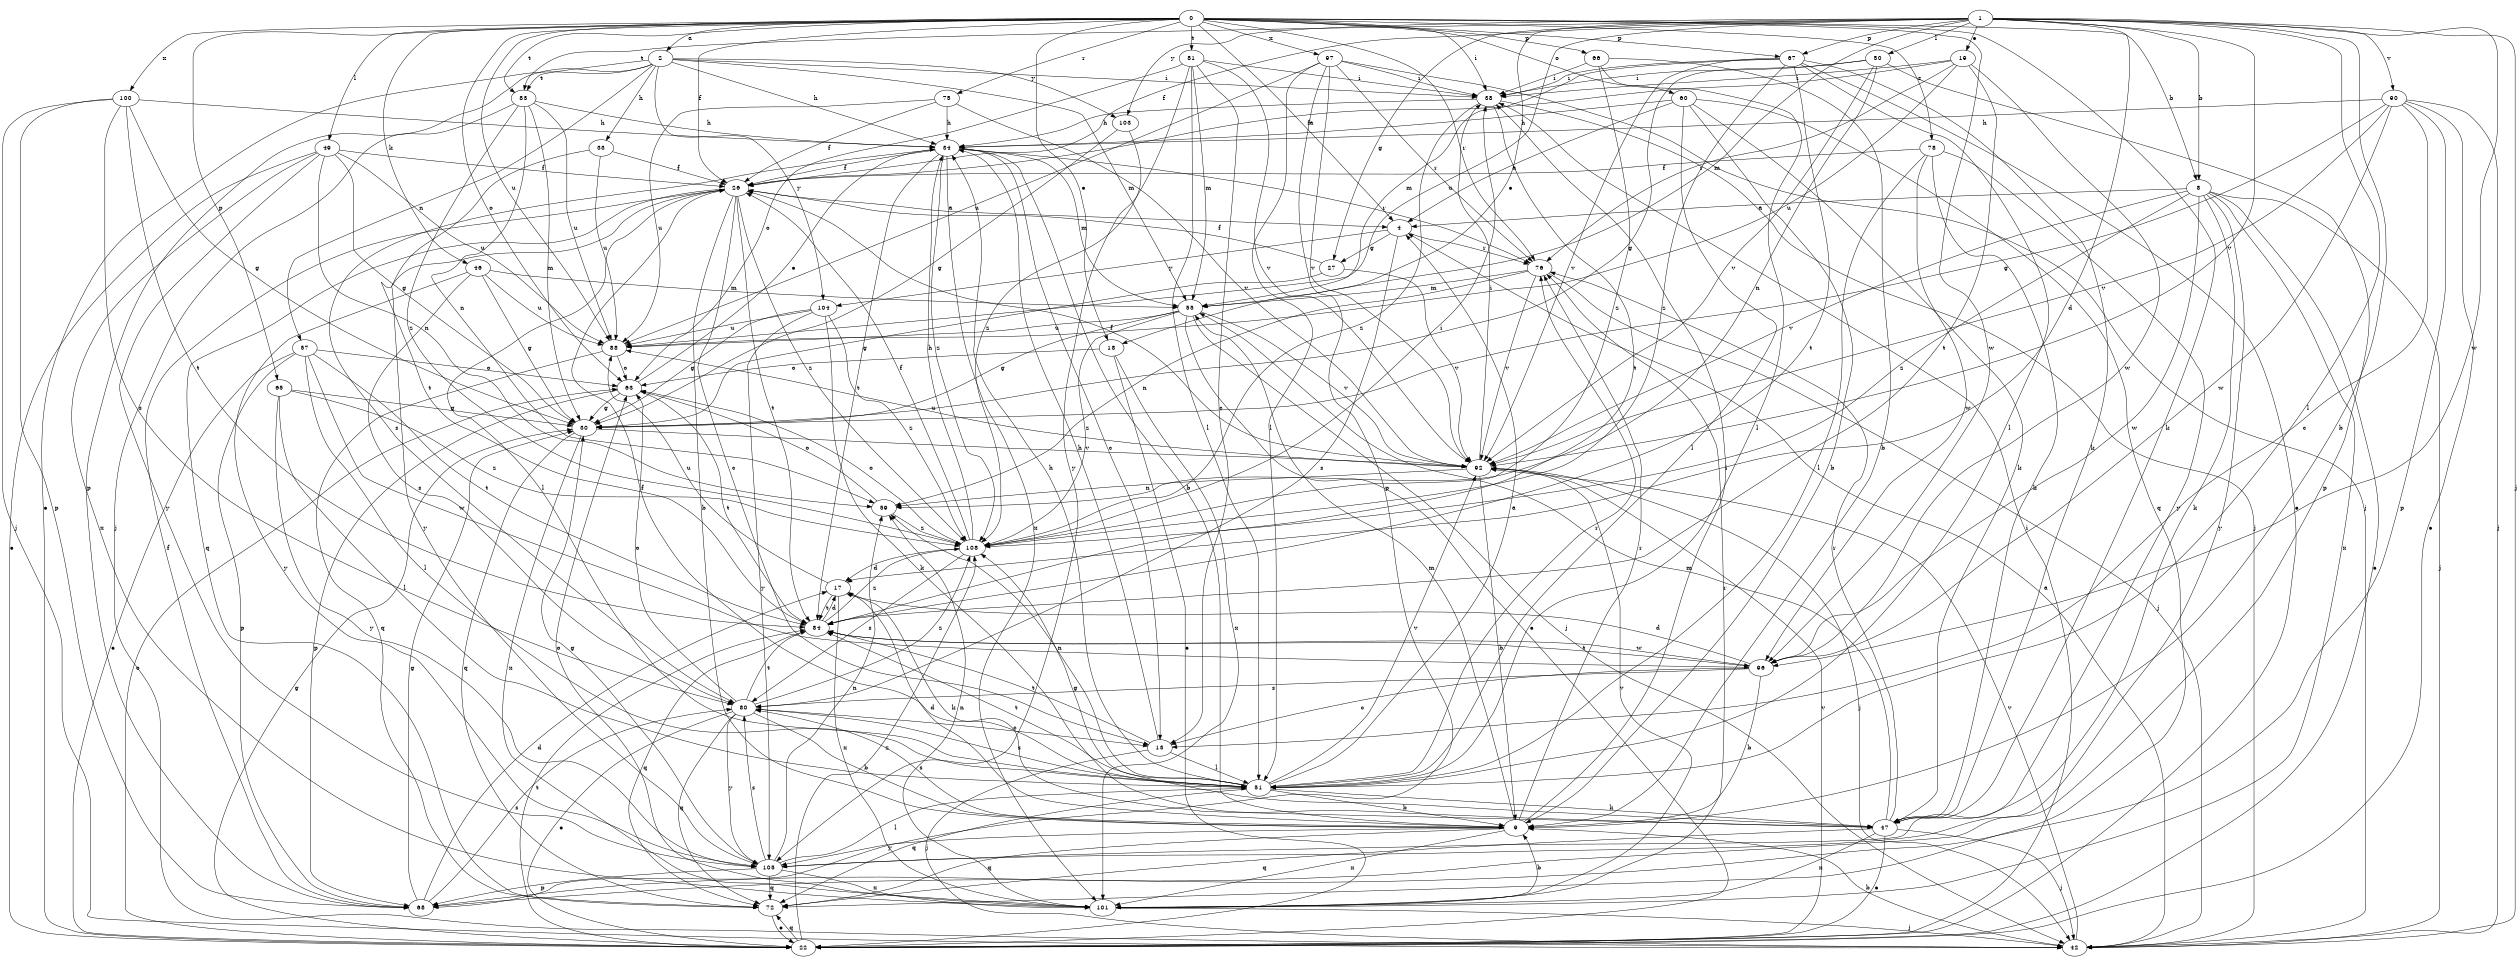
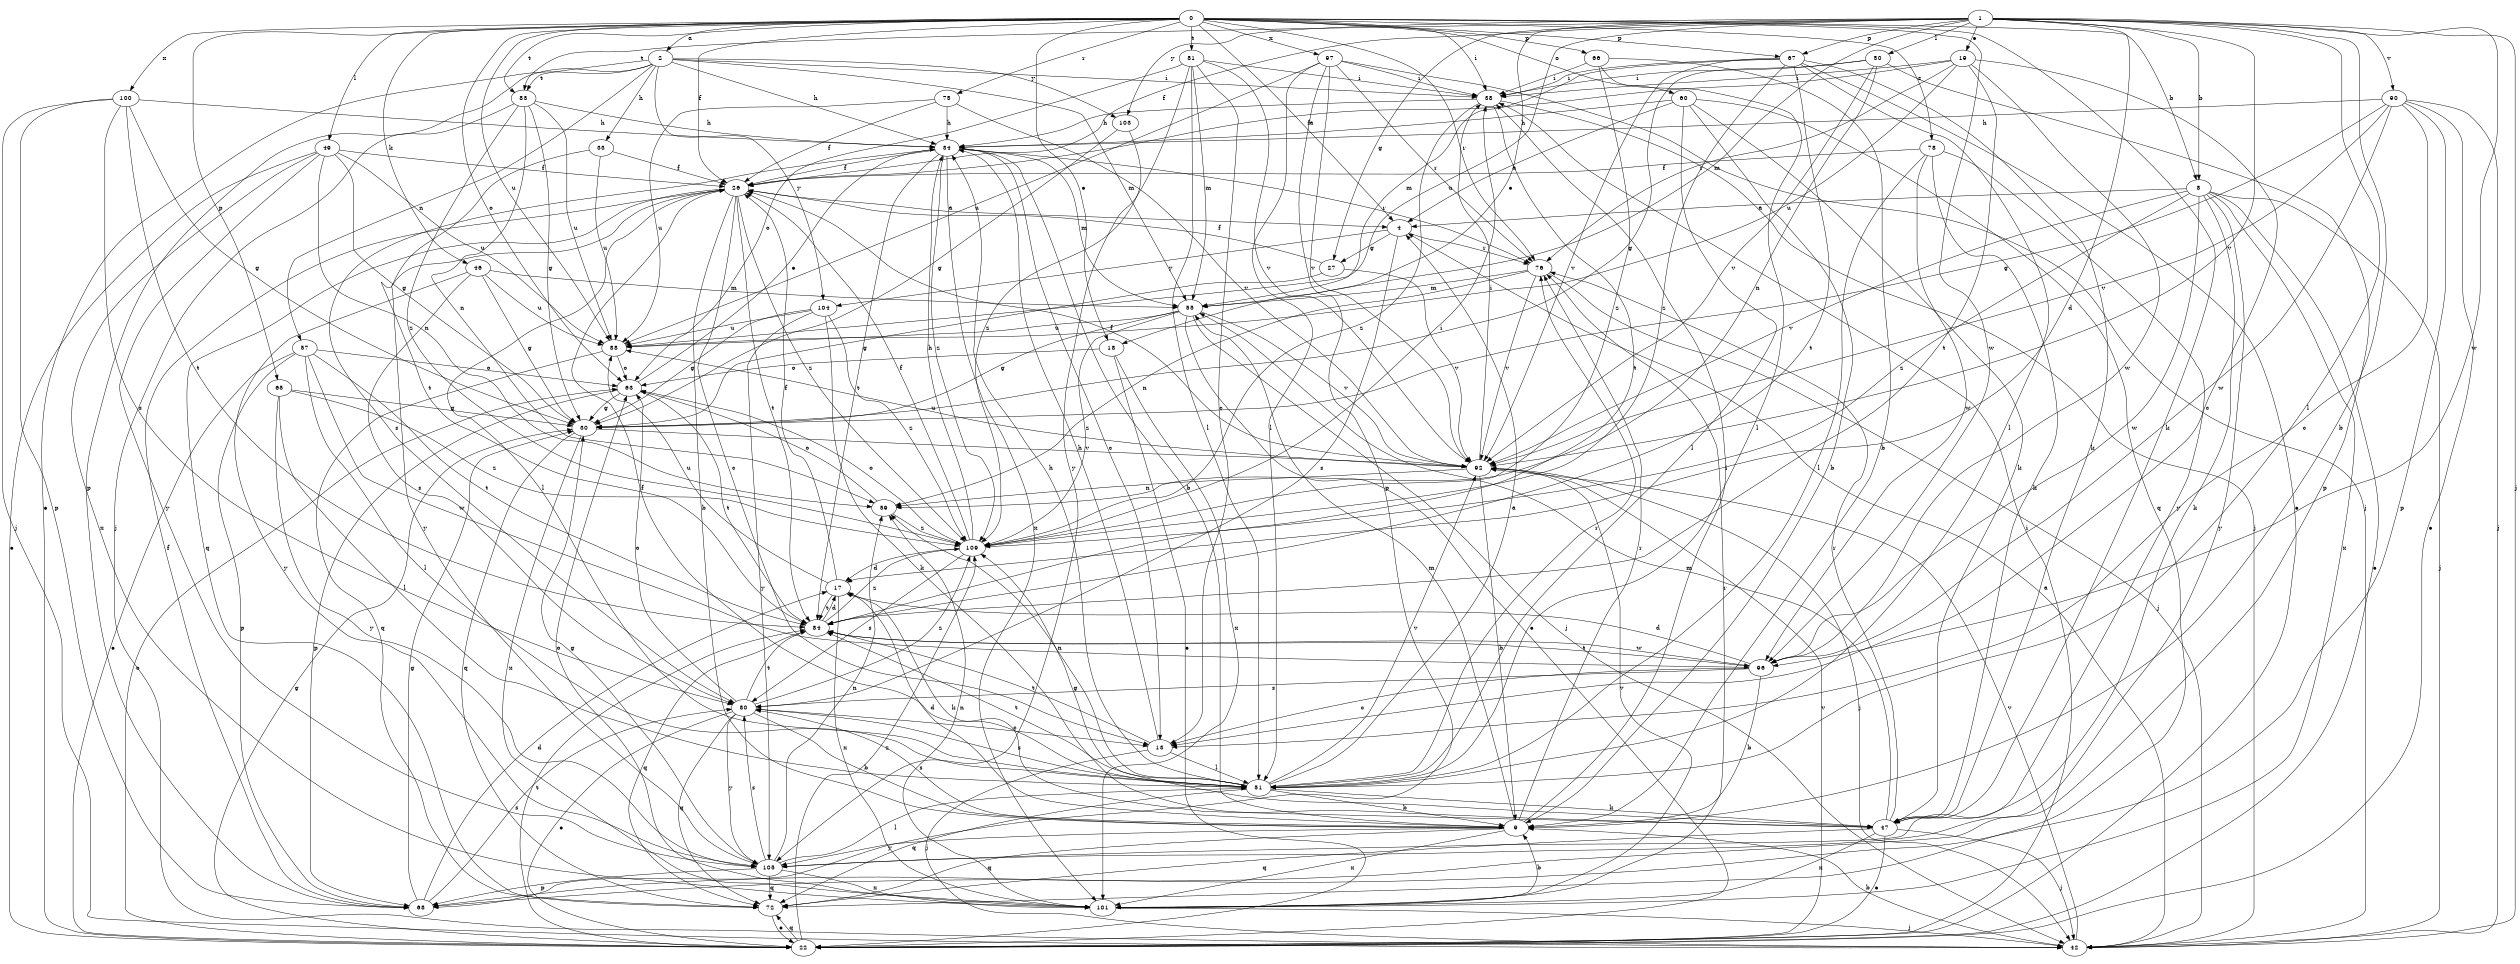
  strict digraph {
    0
    2
    4
    8
    18
    26
    38
    46
    47
    49
    60
    63
    65
    66
    67
    75
    76
    78
    81
    83
    88
    96
    97
    100
    55
    103
    22
    33
    34
    57
    68
    104
    27
    80
    42
    92
    101
    105
-   109 [label=108]
+   109
    9
    51
    72
    13
    84
    30
    59
    17
    1
    19
    50
    90
    0 -> 2 [label=a]
    0 -> 4 [label=a]
    0 -> 8 [label=b]
    0 -> 18 [label=e]
    0 -> 26 [label=f]
    0 -> 38 [label=i]
    0 -> 46 [label=k]
    0 -> 47 [label=k]
    0 -> 49 [label=l]
    0 -> 60 [label=o]
    0 -> 63 [label=o]
    0 -> 65 [label=p]
    0 -> 66 [label=p]
    0 -> 67 [label=p]
    0 -> 75 [label=r]
    0 -> 76 [label=r]
    0 -> 78 [label=s]
    0 -> 81 [label=t]
    0 -> 83 [label=t]
    0 -> 88 [label=u]
    0 -> 96 [label=w]
    0 -> 97 [label=x]
    0 -> 100 [label=x]
    2 -> 38 [label=i]
    2 -> 83 [label=t]
    2 -> 55 [label=m]
    2 -> 103 [label=y]
    2 -> 22 [label=e]
    2 -> 33 [label=h]
    2 -> 34 [label=h]
    2 -> 57 [label=n]
    2 -> 68 [label=p]
    2 -> 104 [label=y]
    4 -> 76 [label=r]
    4 -> 104 [label=y]
    4 -> 27 [label=g]
    4 -> 80 [label=s]
    8 -> 4 [label=a]
    8 -> 47 [label=k]
    8 -> 96 [label=w]
    8 -> 22 [label=e]
    8 -> 42 [label=j]
    8 -> 92 [label=v]
    8 -> 101 [label=x]
    8 -> 105 [label=y]
    8 -> 109 [label=z]
    18 -> 63 [label=o]
    18 -> 22 [label=e]
    18 -> 101 [label=x]
    26 -> 4 [label=a]
    26 -> 105 [label=y]
    26 -> 109 [label=z]
    26 -> 9 [label=b]
    26 -> 51 [label=l]
    26 -> 72 [label=q]
    26 -> 13 [label=c]
    26 -> 84 [label=t]
    38 -> 34 [label=h]
    38 -> 42 [label=j]
    38 -> 109 [label=z]
    38 -> 84 [label=t]
    46 -> 88 [label=u]
    46 -> 55 [label=m]
    46 -> 80 [label=s]
    46 -> 105 [label=y]
    46 -> 30 [label=g]
    47 -> 76 [label=r]
    47 -> 55 [label=m]
    47 -> 22 [label=e]
    47 -> 42 [label=j]
    47 -> 101 [label=x]
    47 -> 109 [label=g]
    47 -> 72 [label=q]
    49 -> 26 [label=f]
    49 -> 88 [label=u]
    49 -> 22 [label=e]
    49 -> 101 [label=x]
    49 -> 105 [label=y]
    49 -> 30 [label=g]
    49 -> 59 [label=n]
    60 -> 4 [label=a]
    60 -> 47 [label=k]
    60 -> 34 [label=h]
    60 -> 9 [label=b]
    60 -> 51 [label=l]
    60 -> 72 [label=q]
    63 -> 34 [label=e]
    63 -> 68 [label=p]
    63 -> 84 [label=t]
    63 -> 30 [label=g]
    65 -> 105 [label=y]
    65 -> 109 [label=z]
    65 -> 51 [label=l]
    65 -> 30 [label=g]
    66 -> 38 [label=i]
    66 -> 109 [label=z]
    66 -> 9 [label=b]
    66 -> 51 [label=l]
    67 -> 38 [label=i]
    67 -> 47 [label=k]
    67 -> 55 [label=m]
    67 -> 22 [label=e]
    67 -> 92 [label=v]
    67 -> 109 [label=z]
    67 -> 51 [label=l]
    67 -> 84 [label=t]
    75 -> 26 [label=f]
    75 -> 88 [label=u]
    75 -> 34 [label=h]
    75 -> 92 [label=v]
    76 -> 55 [label=m]
    76 -> 42 [label=j]
    76 -> 92 [label=v]
    76 -> 59 [label=n]
    78 -> 26 [label=f]
    78 -> 47 [label=k]
    78 -> 96 [label=w]
    78 -> 105 [label=y]
    78 -> 51 [label=l]
    81 -> 38 [label=i]
    81 -> 63 [label=o]
    81 -> 55 [label=m]
    81 -> 92 [label=v]
    81 -> 105 [label=y]
    81 -> 51 [label=l]
    81 -> 13 [label=c]
    83 -> 88 [label=u]
    83 -> 34 [label=h]
    83 -> 42 [label=j]
    83 -> 109 [label=z]
-   83 -> 30 [label=m]
+   83 -> 30 [label=g]
    83 -> 59 [label=n]
    88 -> 63 [label=o]
    88 -> 72 [label=q]
    96 -> 80 [label=s]
    96 -> 9 [label=b]
    96 -> 13 [label=c]
    96 -> 84 [label=t]
    96 -> 17 [label=d]
    97 -> 38 [label=i]
    97 -> 76 [label=r]
    97 -> 88 [label=u]
    97 -> 68 [label=p]
    97 -> 42 [label=j]
    97 -> 92 [label=v]
    97 -> 51 [label=l]
    100 -> 34 [label=h]
    100 -> 68 [label=p]
    100 -> 80 [label=s]
    100 -> 42 [label=j]
    100 -> 84 [label=t]
    100 -> 30 [label=g]
    55 -> 88 [label=u]
    55 -> 22 [label=e]
    55 -> 42 [label=j]
    55 -> 92 [label=v]
    55 -> 109 [label=z]
    55 -> 30 [label=g]
    103 -> 109 [label=z]
    103 -> 30 [label=g]
    22 -> 38 [label=i]
    22 -> 63 [label=o]
    22 -> 92 [label=v]
    22 -> 109 [label=z]
    22 -> 72 [label=q]
    22 -> 84 [label=t]
    22 -> 30 [label=g]
    33 -> 26 [label=f]
    33 -> 88 [label=u]
    33 -> 84 [label=t]
    34 -> 26 [label=f]
    34 -> 76 [label=r]
    34 -> 55 [label=m]
    34 -> 80 [label=s]
    34 -> 101 [label=x]
    34 -> 109 [label=z]
    34 -> 9 [label=b]
    34 -> 13 [label=c]
    34 -> 84 [label=t]
    57 -> 63 [label=o]
    57 -> 96 [label=w]
    57 -> 22 [label=e]
    57 -> 68 [label=p]
    57 -> 51 [label=l]
    57 -> 84 [label=t]
    68 -> 26 [label=f]
    68 -> 80 [label=s]
    68 -> 30 [label=g]
    68 -> 17 [label=d]
    104 -> 47 [label=k]
    104 -> 88 [label=u]
    104 -> 105 [label=y]
    104 -> 109 [label=z]
    104 -> 30 [label=g]
    27 -> 26 [label=f]
    27 -> 92 [label=v]
    27 -> 30 [label=g]
    80 -> 63 [label=o]
    80 -> 22 [label=e]
    80 -> 105 [label=y]
    80 -> 109 [label=z]
    80 -> 9 [label=b]
    80 -> 72 [label=q]
    80 -> 13 [label=c]
    80 -> 84 [label=t]
    42 -> 4 [label=a]
    42 -> 92 [label=v]
    42 -> 9 [label=b]
    92 -> 26 [label=f]
    92 -> 38 [label=i]
    92 -> 88 [label=u]
    92 -> 42 [label=j]
    92 -> 9 [label=b]
    92 -> 59 [label=n]
    101 -> 63 [label=o]
    101 -> 76 [label=r]
    101 -> 42 [label=j]
    101 -> 92 [label=v]
    101 -> 9 [label=b]
    101 -> 59 [label=n]
    105 -> 68 [label=p]
    105 -> 80 [label=s]
    105 -> 101 [label=x]
    105 -> 51 [label=l]
    105 -> 72 [label=q]
    105 -> 30 [label=g]
    105 -> 59 [label=n]
    109 -> 26 [label=f]
    109 -> 38 [label=i]
    109 -> 63 [label=o]
    109 -> 34 [label=h]
    109 -> 80 [label=s]
    109 -> 17 [label=d]
    9 -> 38 [label=i]
    9 -> 76 [label=r]
    9 -> 55 [label=m]
    9 -> 80 [label=s]
    9 -> 101 [label=x]
    9 -> 105 [label=y]
    9 -> 72 [label=q]
    9 -> 17 [label=d]
    51 -> 4 [label=a]
    51 -> 26 [label=f]
    51 -> 47 [label=k]
    51 -> 76 [label=r]
    51 -> 34 [label=h]
    51 -> 80 [label=s]
    51 -> 92 [label=v]
    51 -> 9 [label=b]
    51 -> 72 [label=q]
    51 -> 84 [label=t]
    51 -> 59 [label=n]
    72 -> 22 [label=e]
    13 -> 34 [label=h]
    13 -> 42 [label=j]
    13 -> 51 [label=l]
    13 -> 84 [label=t]
    84 -> 96 [label=w]
    84 -> 109 [label=z]
    84 -> 72 [label=q]
    84 -> 17 [label=d]
    30 -> 92 [label=v]
    30 -> 101 [label=x]
    30 -> 72 [label=q]
    59 -> 63 [label=o]
    59 -> 109 [label=z]
+   17 -> 26 [label=f]
    17 -> 47 [label=k]
    17 -> 88 [label=u]
    17 -> 101 [label=x]
    17 -> 84 [label=t]
    1 -> 8 [label=b]
    1 -> 18 [label=e]
    1 -> 26 [label=f]
    1 -> 67 [label=p]
    1 -> 83 [label=t]
    1 -> 88 [label=u]
    1 -> 96 [label=w]
    1 -> 55 [label=m]
    1 -> 103 [label=y]
    1 -> 27 [label=g]
    1 -> 42 [label=j]
    1 -> 92 [label=v]
    1 -> 9 [label=b]
    1 -> 51 [label=l]
    1 -> 17 [label=d]
    1 -> 19 [label=e]
    1 -> 50 [label=l]
    1 -> 90 [label=v]
    19 -> 26 [label=f]
    19 -> 38 [label=i]
    19 -> 76 [label=r]
    19 -> 88 [label=u]
    19 -> 96 [label=w]
+   19 -> 13 [label=c]
    19 -> 84 [label=t]
    50 -> 38 [label=i]
    50 -> 68 [label=p]
    50 -> 92 [label=v]
    50 -> 30 [label=g]
    50 -> 59 [label=n]
    90 -> 96 [label=w]
    90 -> 22 [label=e]
    90 -> 34 [label=h]
    90 -> 68 [label=p]
    90 -> 42 [label=j]
    90 -> 92 [label=v]
    90 -> 13 [label=c]
    90 -> 30 [label=g]
  }
